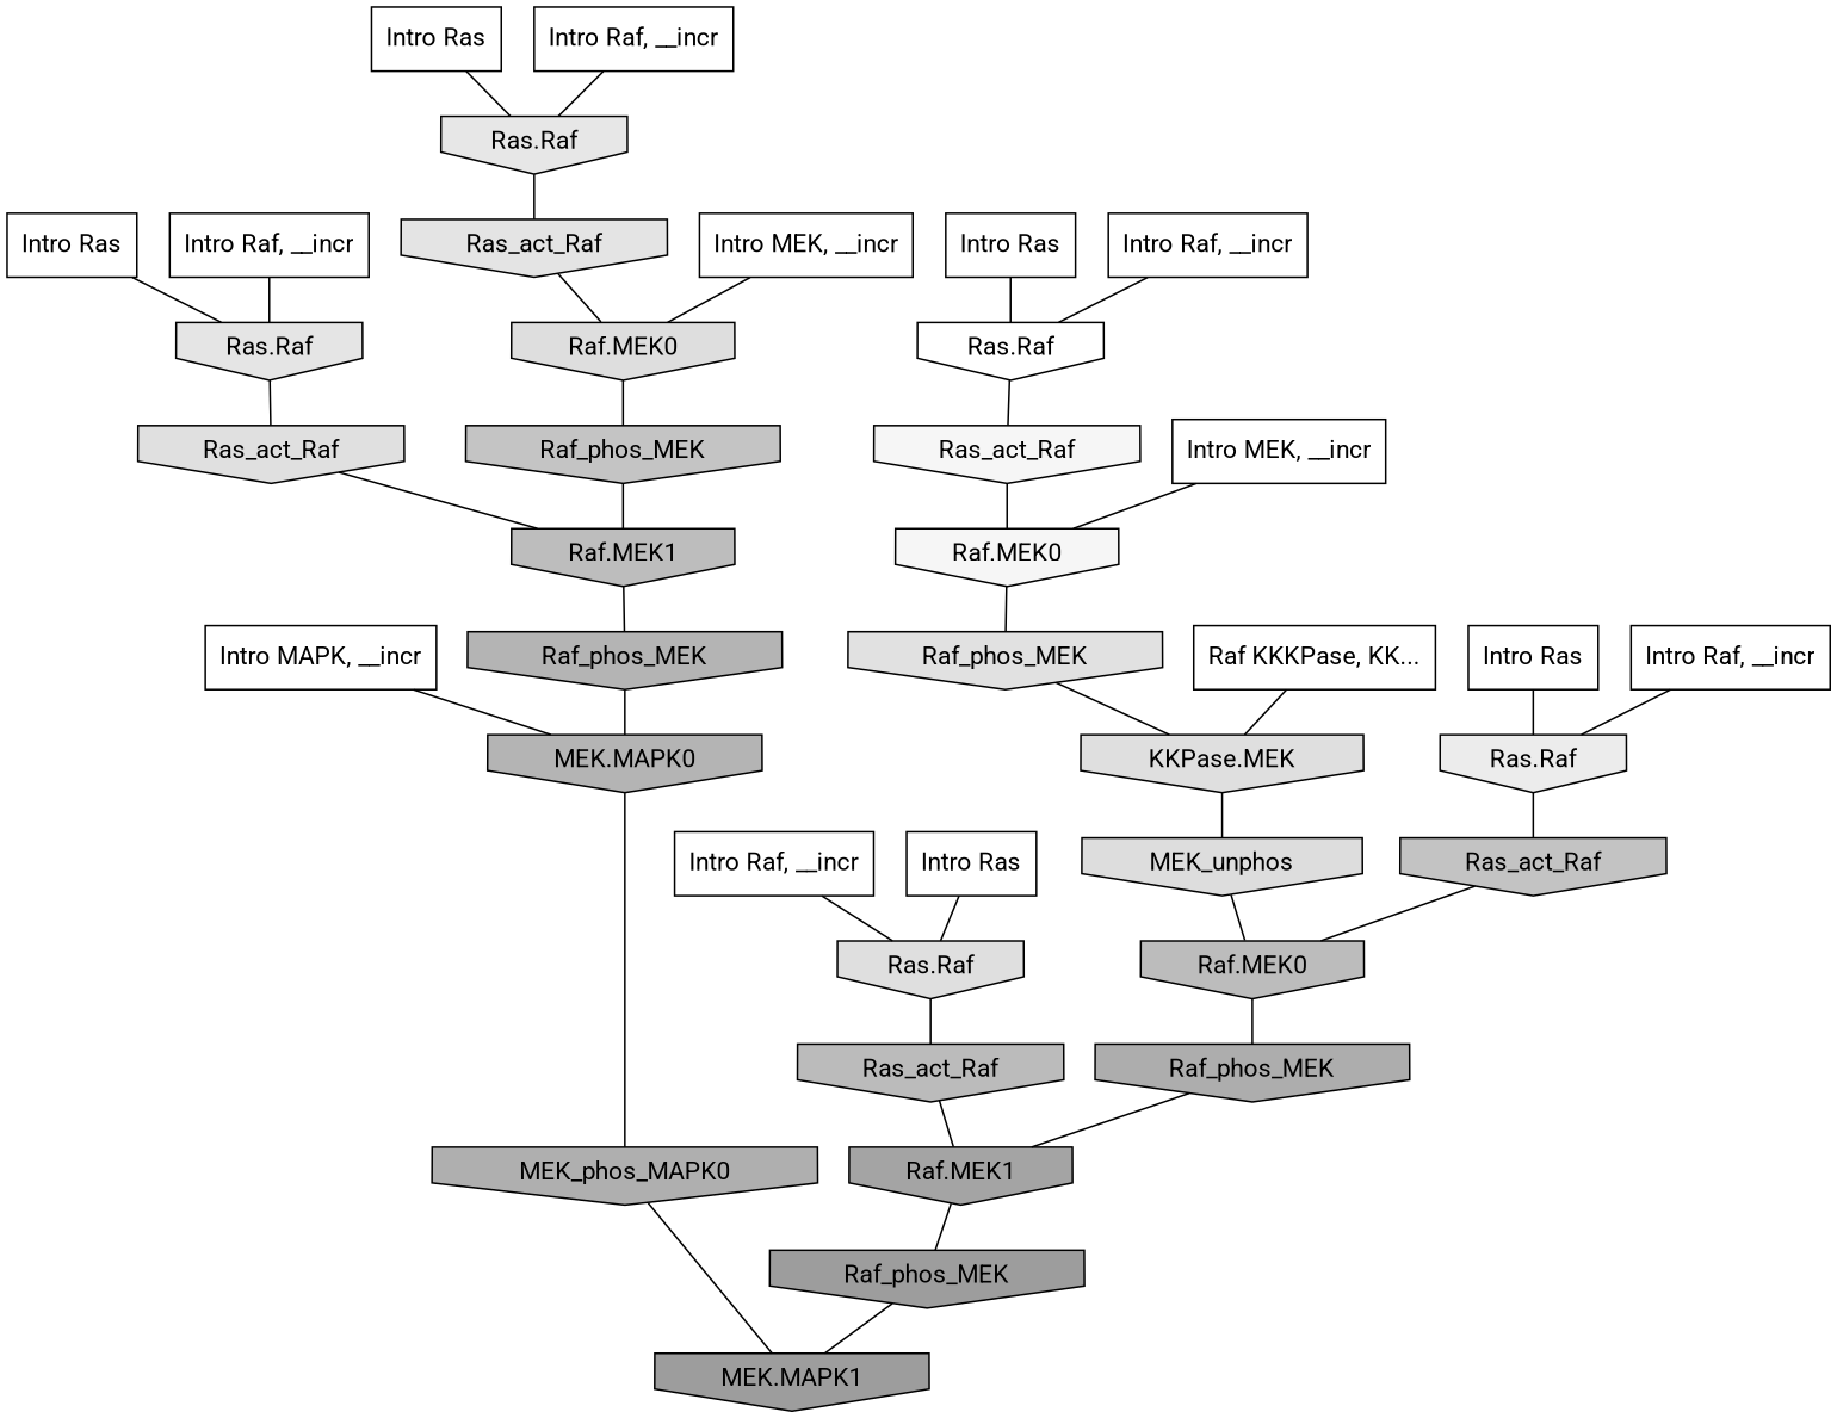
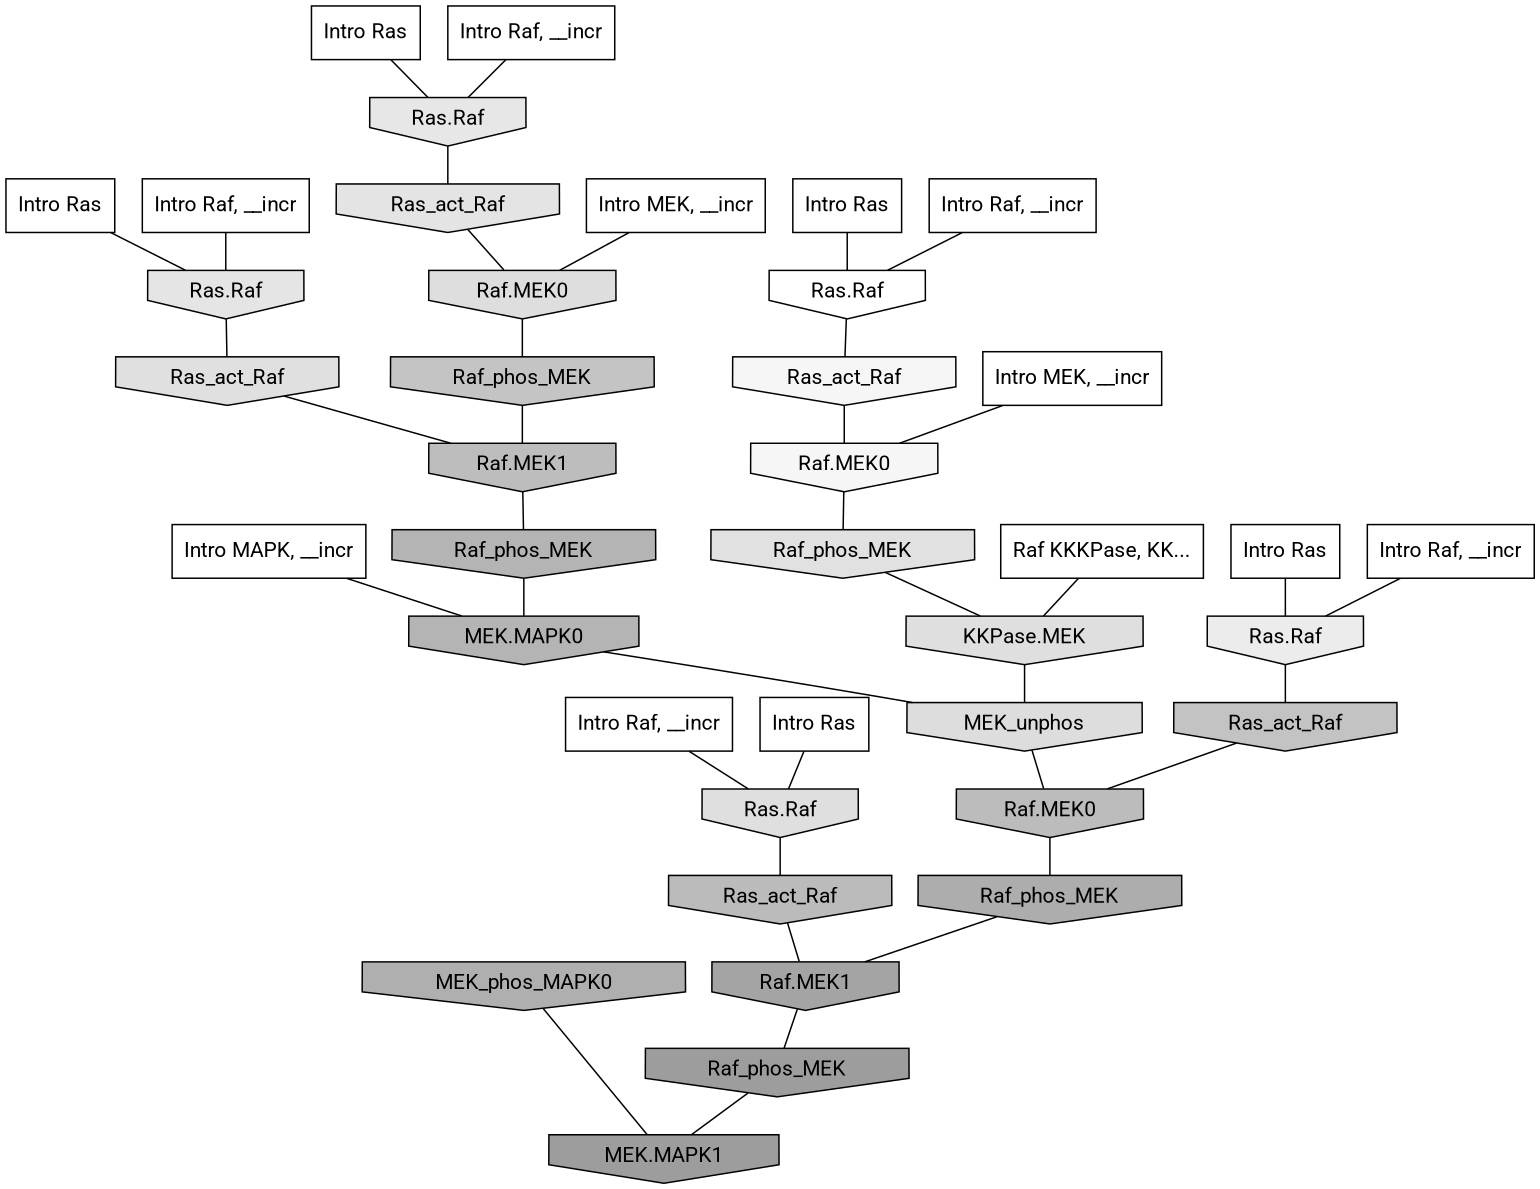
  digraph {
    fontname=Roboto
    rankdir=TB
    ranksep=0.30
    node [fillcolor="0.000 0.000 1.000" fontname=Roboto shape=invhouse style=filled]
    edge [color="0.000 0.000 0.000" dir=none fontname=Roboto]
    n1 [label="Intro Ras" shape=rectangle]
    n2 [label="Ras.Raf"]
    n3 [fillcolor="0.000 0.000 0.962" label=Ras_act_Raf]
    n4 [label="Intro Ras" shape=rectangle]
    n5 [fillcolor="0.000 0.000 0.896" label="Ras.Raf"]
    n6 [fillcolor="0.000 0.000 0.877" label=Ras_act_Raf]
    n7 [label="Intro Ras" shape=rectangle]
    n8 [fillcolor="0.000 0.000 0.905" label="Ras.Raf"]
    n9 [fillcolor="0.000 0.000 0.894" label=Ras_act_Raf]
    n10 [label="Intro Ras" shape=rectangle]
    n11 [fillcolor="0.000 0.000 0.925" label="Ras.Raf"]
    n12 [fillcolor="0.000 0.000 0.763" label=Ras_act_Raf]
    n13 [label="Intro Ras" shape=rectangle]
    n14 [fillcolor="0.000 0.000 0.874" label="Ras.Raf"]
    n15 [fillcolor="0.000 0.000 0.733" label=Ras_act_Raf]
    n16 [label="Intro Raf, __incr" shape=rectangle]
    n17 [label="Intro Raf, __incr" shape=rectangle]
    n18 [label="Intro Raf, __incr" shape=rectangle]
    n19 [label="Intro Raf, __incr" shape=rectangle]
    n20 [label="Intro Raf, __incr" shape=rectangle]
    n21 [label="Intro MEK, __incr" shape=rectangle]
    n22 [fillcolor="0.000 0.000 0.870" label="Raf.MEK0"]
    n23 [fillcolor="0.000 0.000 0.769" label=Raf_phos_MEK]
    n24 [label="Intro MEK, __incr" shape=rectangle]
    n25 [fillcolor="0.000 0.000 0.962" label="Raf.MEK0"]
    n26 [fillcolor="0.000 0.000 0.880" label=Raf_phos_MEK]
    n27 [label="Intro MAPK, __incr" shape=rectangle]
    n28 [fillcolor="0.000 0.000 0.704" label="MEK.MAPK0"]
    n29 [fillcolor="0.000 0.000 0.687" label=MEK_phos_MAPK0]
    n30 [label="Raf KKKPase, KK..." shape=rectangle]
    n31 [fillcolor="0.000 0.000 0.875" label="KKPase.MEK"]
    n32 [fillcolor="0.000 0.000 0.867" label=MEK_unphos]
    n33 [fillcolor="0.000 0.000 0.737" label="Raf.MEK0"]
    n34 [fillcolor="0.000 0.000 0.740" label="Raf.MEK1"]
    n35 [fillcolor="0.000 0.000 0.704" label=Raf_phos_MEK]
    n36 [fillcolor="0.000 0.000 0.641" label="Raf.MEK1"]
    n37 [fillcolor="0.000 0.000 0.678" label=Raf_phos_MEK]
    n38 [fillcolor="0.000 0.000 0.616" label=Raf_phos_MEK]
    n39 [fillcolor="0.000 0.000 0.616" label="MEK.MAPK1"]
    n1 -> n2
    n2 -> n3
    n3 -> n25
    n4 -> n5
    n5 -> n6
    n6 -> n34
    n7 -> n8
    n8 -> n9
    n9 -> n22
    n10 -> n11
    n11 -> n12
    n12 -> n33
    n13 -> n14
    n14 -> n15
    n15 -> n36
    n16 -> n8
    n17 -> n11
    n18 -> n5
    n19 -> n2
    n20 -> n14
    n21 -> n22
    n22 -> n23
    n23 -> n34
    n24 -> n25
    n25 -> n26
    n26 -> n31
    n27 -> n28
-   n28 -> n29
+   n28 -> n32
    n29 -> n39
    n30 -> n31
    n31 -> n32
    n32 -> n33
    n33 -> n37
    n34 -> n35
    n35 -> n28
    n36 -> n38
    n37 -> n36
    n38 -> n39
  }
